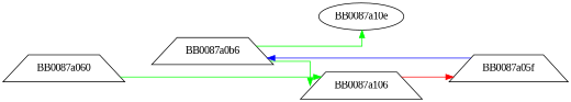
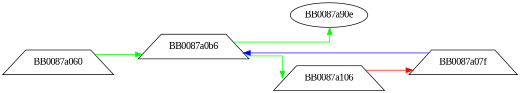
  digraph {
    fontname="Liberation Serif"
    rankdir=LR
    splines=ortho
    node [fontname="Liberation Serif" shape=trapezium]
    edge [color=green fontname="Liberation Serif"]
    BB0087a060
    BB0087a0b6
-   BB0087a10e [shape=ellipse]
+   BB0087a10e [shape=ellipse label=BB0087a90e]
    BB0087a106
-   BB0087a07f [label=BB0087a05f]
-   BB0087a060 -> BB0087a106
+   BB0087a07f
+   BB0087a060 -> BB0087a0b6
    BB0087a0b6 -> BB0087a10e
    BB0087a0b6 -> BB0087a106
    BB0087a106 -> BB0087a07f [color=red]
    BB0087a07f -> BB0087a0b6 [color=blue]
  }
